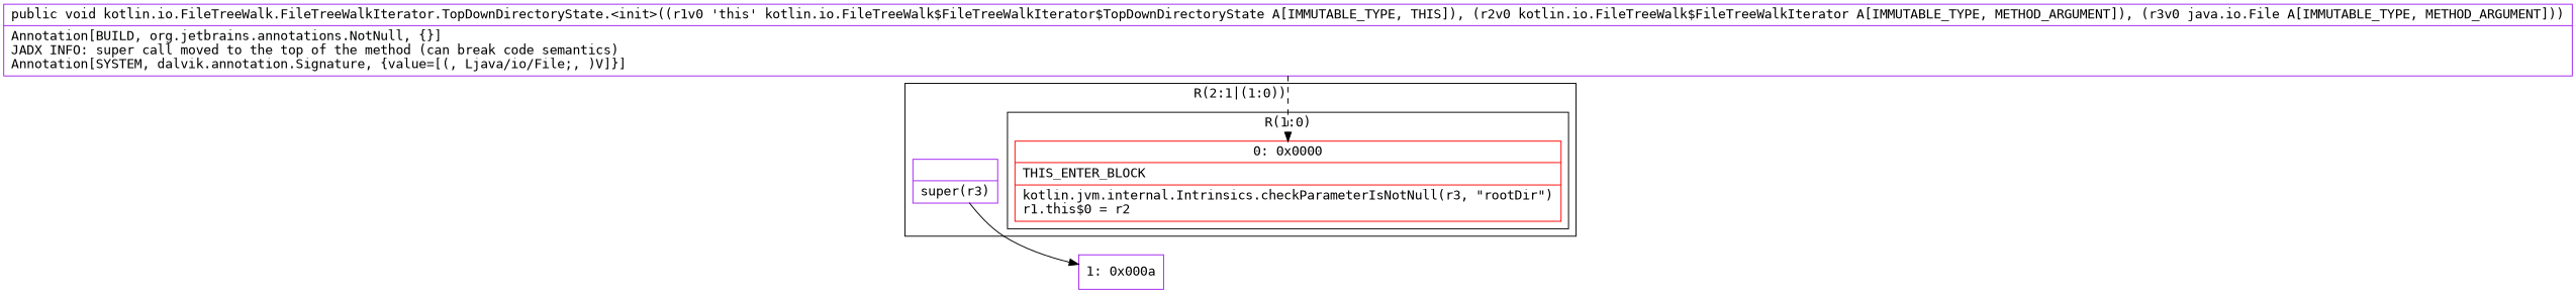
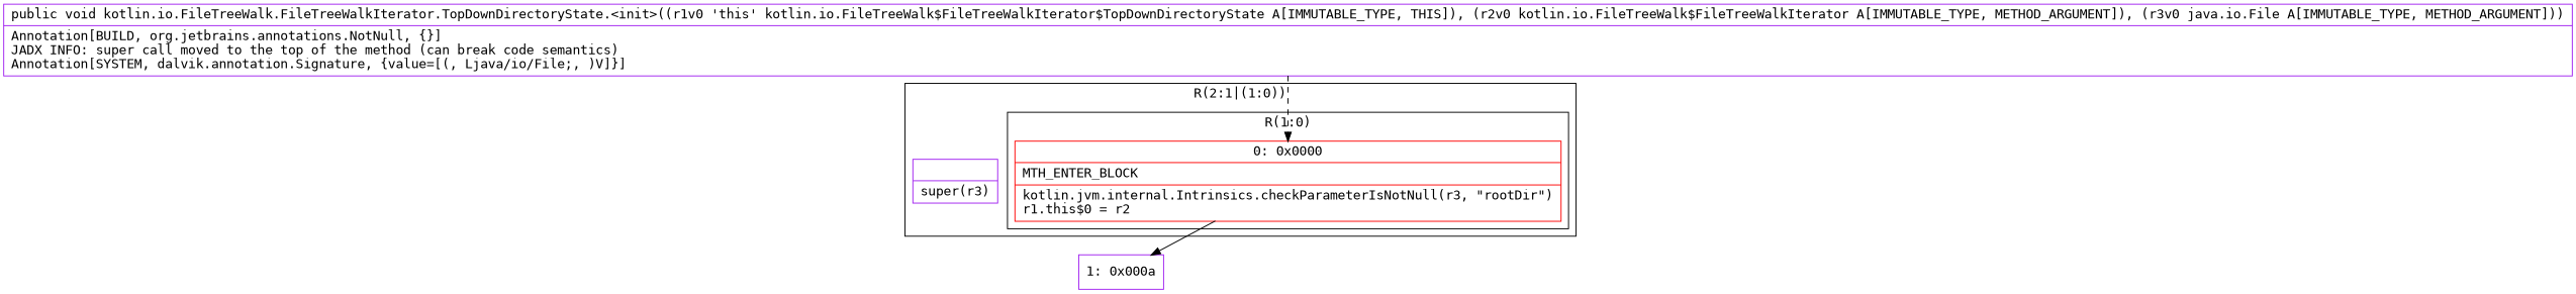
  digraph {
    fontname="DejaVu Sans Mono"
    node [color=purple shape=record fontname="DejaVu Sans Mono"]
    edge [fontname="DejaVu Sans Mono"]
-   n1 [color=red label="{0\:\ 0x0000|THIS_ENTER_BLOCK\l|kotlin.jvm.internal.Intrinsics.checkParameterIsNotNull(r3, \"rootDir\")\lr1.this$0 = r2\l}"]
+   n1 [color=red label="{0\:\ 0x0000|MTH_ENTER_BLOCK\l|kotlin.jvm.internal.Intrinsics.checkParameterIsNotNull(r3, \"rootDir\")\lr1.this$0 = r2\l}"]
    n2 [label="{|super(r3)\l}"]
    n3 [label="{1\:\ 0x000a}"]
    n4 [label="{public void kotlin.io.FileTreeWalk.FileTreeWalkIterator.TopDownDirectoryState.\<init\>((r1v0 'this' kotlin.io.FileTreeWalk$FileTreeWalkIterator$TopDownDirectoryState A[IMMUTABLE_TYPE, THIS]), (r2v0 kotlin.io.FileTreeWalk$FileTreeWalkIterator A[IMMUTABLE_TYPE, METHOD_ARGUMENT]), (r3v0 java.io.File A[IMMUTABLE_TYPE, METHOD_ARGUMENT]))  | Annotation[BUILD, org.jetbrains.annotations.NotNull, \{\}]\lJADX INFO: super call moved to the top of the method (can break code semantics)\lAnnotation[SYSTEM, dalvik.annotation.Signature, \{value=[(, Ljava\/io\/File;, )V]\}]\l}"]
    subgraph cluster_1 {
      label="R(2:1|(1:0))"
      n2
      subgraph cluster_2 {
        label="R(1:0)"
        n1
      }
    }
-   n2 -> n3 [style=solid]
+   n1 -> n3 [style=solid]
    n4 -> n1 [style=dashed]
  }
